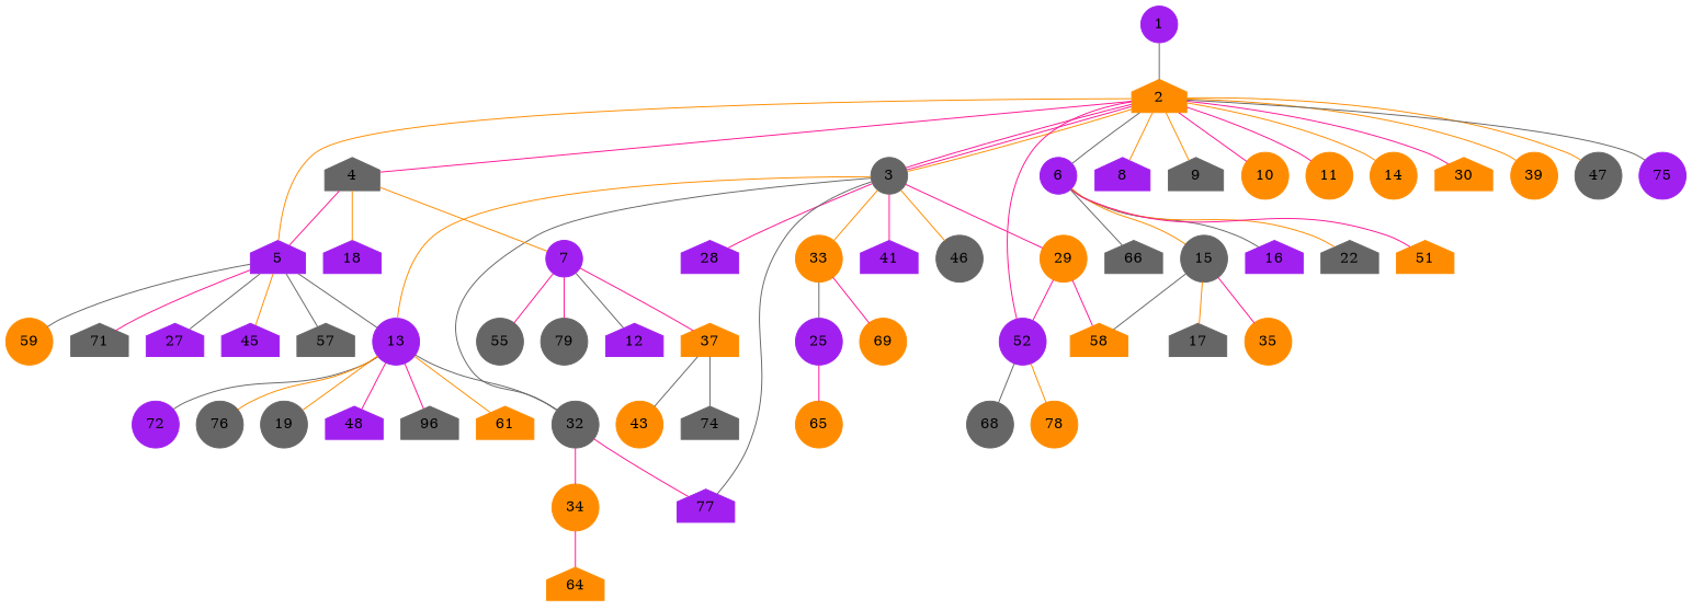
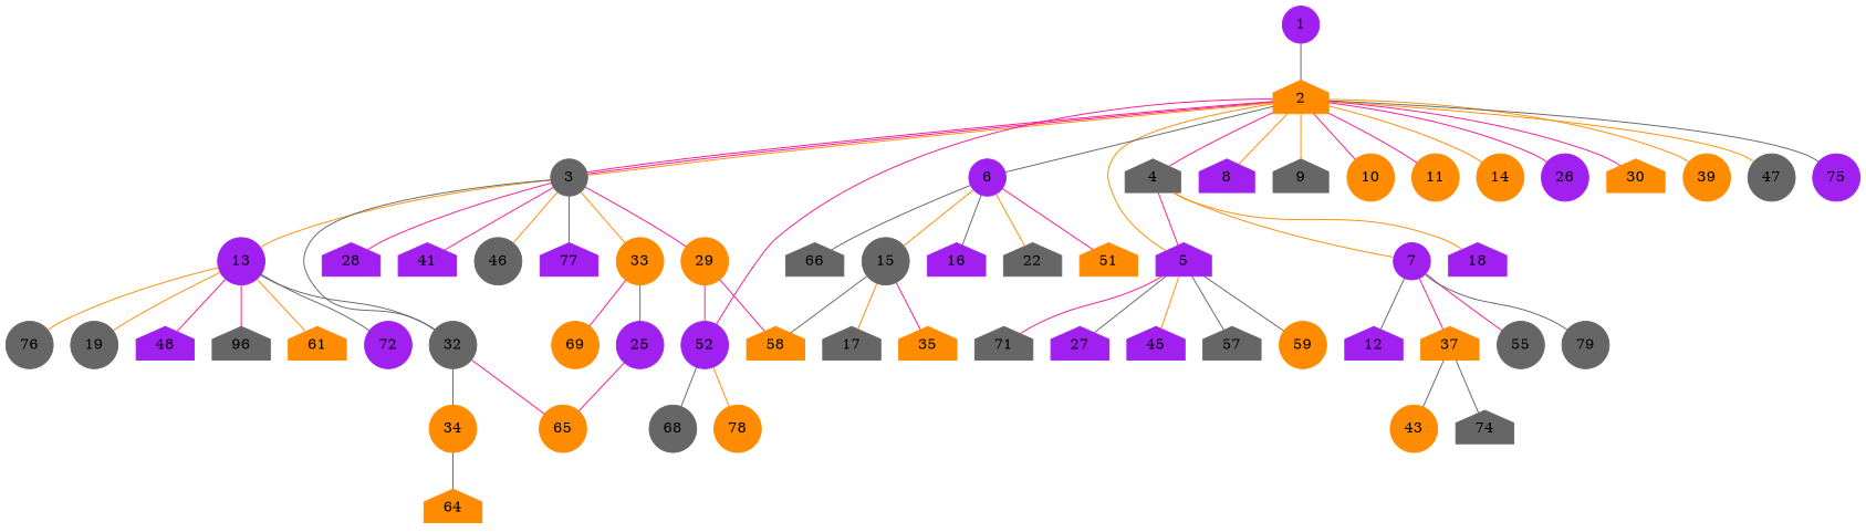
  graph {
    node [color=darkorange shape=circle style=filled]
    edge [color=deeppink]
    2 [shape=house super="+23"]
    3 [color=gray40 super="+20"]
    4 [color=gray40 shape=house super="+67"]
    5 [color=purple shape=house super="+24"]
    6 [color=purple super="+21"]
    8 [color=purple shape=house]
    9 [color=gray40 shape=house]
    10 [super="+38"]
    11
    14
+   26 [color=purple]
    30 [shape=house super="+40"]
    39
    47 [color=gray40]
    52 [color=purple super="+53"]
    75 [color=purple]
    1 [color=purple]
    13 [color=purple super="+44"]
    28 [color=purple shape=house]
    29 [super="+63"]
    32 [color=gray40 super="+37"]
    33
    41 [color=purple shape=house]
    46 [color=gray40]
    77 [color=purple shape=house]
    7 [color=purple super="+50"]
    18 [color=purple shape=house super="+42"]
    27 [color=purple shape=house]
    45 [color=purple shape=house]
    57 [color=gray40 shape=house]
    59
    71 [color=gray40 shape=house]
    15 [color=gray40 super="+65"]
    16 [color=purple shape=house]
    22 [color=gray40 shape=house]
    51 [shape=house]
    66 [color=gray40 shape=house]
    68 [color=gray40]
    78
    19 [color=gray40]
    48 [color=purple shape=house super="+73"]
    n42 [color=gray40 label=96 shape=house]
    61 [shape=house]
    72 [color=purple]
    76 [color=gray40]
    25 [color=purple super="+54"]
    n47 [label=65]
    58 [shape=house super="+62"]
    34
    69
    12 [color=purple shape=house super="+70"]
    n52 [label=37 shape=house super="+49"]
    55 [color=gray40]
    79 [color=gray40]
    17 [color=gray40 shape=house super="+36"]
-   35
+   35 [shape=house]
    43
    74 [color=gray40 shape=house]
    64 [shape=house]
    2 -- 3
    2 -- 3
    2 -- 3 [color=darkorange]
    2 -- 4
    2 -- 5 [color=darkorange]
    2 -- 6 [color=gray40]
    2 -- 8 [color=darkorange]
    2 -- 9 [color=darkorange]
    2 -- 10
    2 -- 11
    2 -- 14 [color=darkorange]
+   2 -- 26
    2 -- 30
    2 -- 39 [color=darkorange]
    2 -- 47 [color=darkorange]
    2 -- 52
    2 -- 75 [color=gray40]
    3 -- 13 [color=darkorange]
    3 -- 28
    3 -- 29
    3 -- 32 [color=gray40]
    3 -- 33 [color=darkorange]
    3 -- 41
    3 -- 46 [color=darkorange]
    3 -- 77 [color=gray40]
    4 -- 5 [weight=2]
    4 -- 7 [color=darkorange]
    4 -- 18 [color=darkorange]
-   5 -- 13 [color=gray40]
    5 -- 27 [color=gray40]
    5 -- 45 [color=darkorange]
    5 -- 57 [color=gray40]
    5 -- 59 [color=gray40]
    5 -- 71
    6 -- 15 [color=darkorange]
    6 -- 16 [color=gray40]
    6 -- 22 [color=darkorange]
    6 -- 51
    6 -- 66 [color=gray40]
    52 -- 68 [color=gray40]
    52 -- 78 [color=darkorange]
    1 -- 2 [color=gray40]
    13 -- 32 [color=gray40]
    13 -- 19 [color=darkorange]
    13 -- 48
    13 -- n42
    13 -- 61 [color=darkorange]
    13 -- 72 [color=gray40]
    13 -- 76 [color=darkorange]
    29 -- 52
    29 -- 58
-   32 -- 77
+   32 -- n47
    32 -- 34
    33 -- 25 [color=gray40]
    33 -- 69
    7 -- 12 [color=gray40]
    7 -- n52
    7 -- 55
-   7 -- 79
+   7 -- 79 [color=gray40]
    15 -- 58 [color=gray40]
    15 -- 17 [color=darkorange]
    15 -- 35
    25 -- n47
    34 -- 64
    n52 -- 43 [color=gray40]
    n52 -- 74 [color=gray40]
  }
